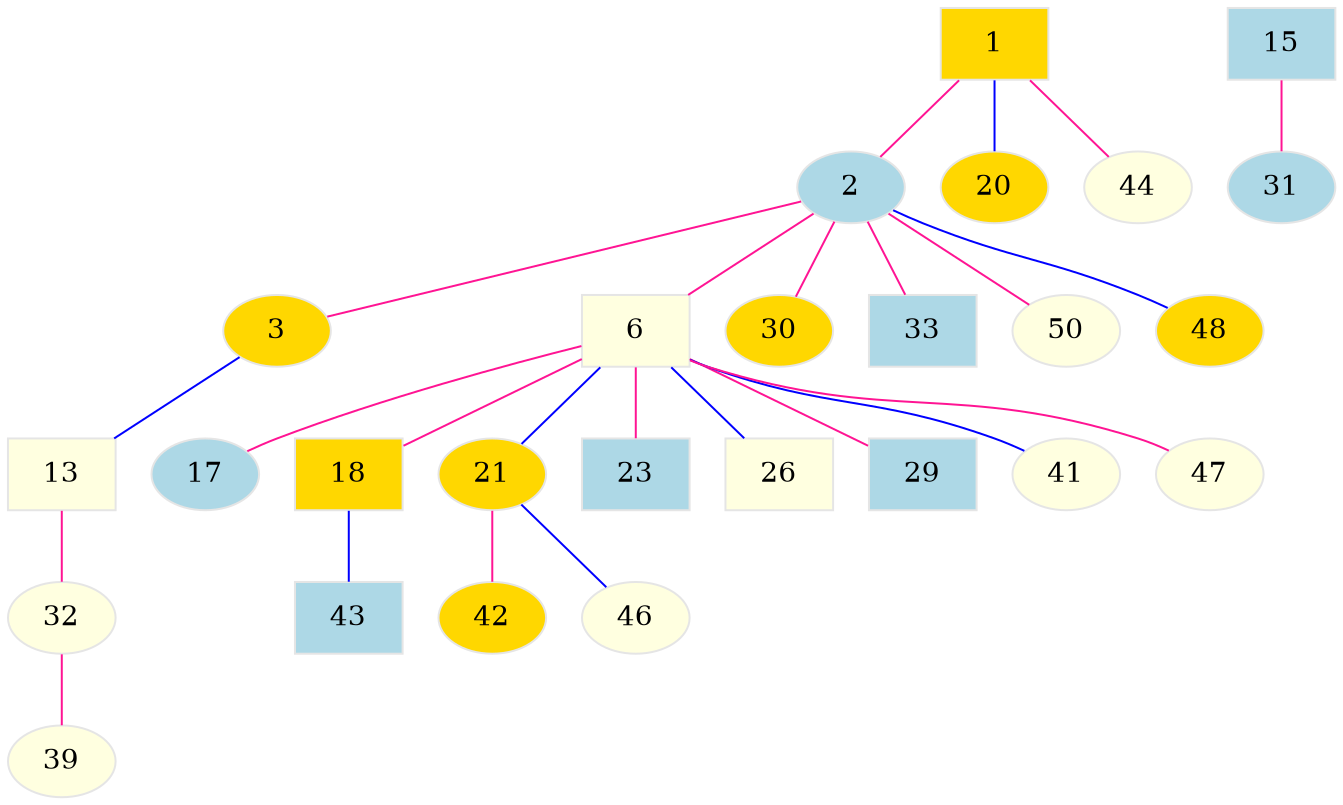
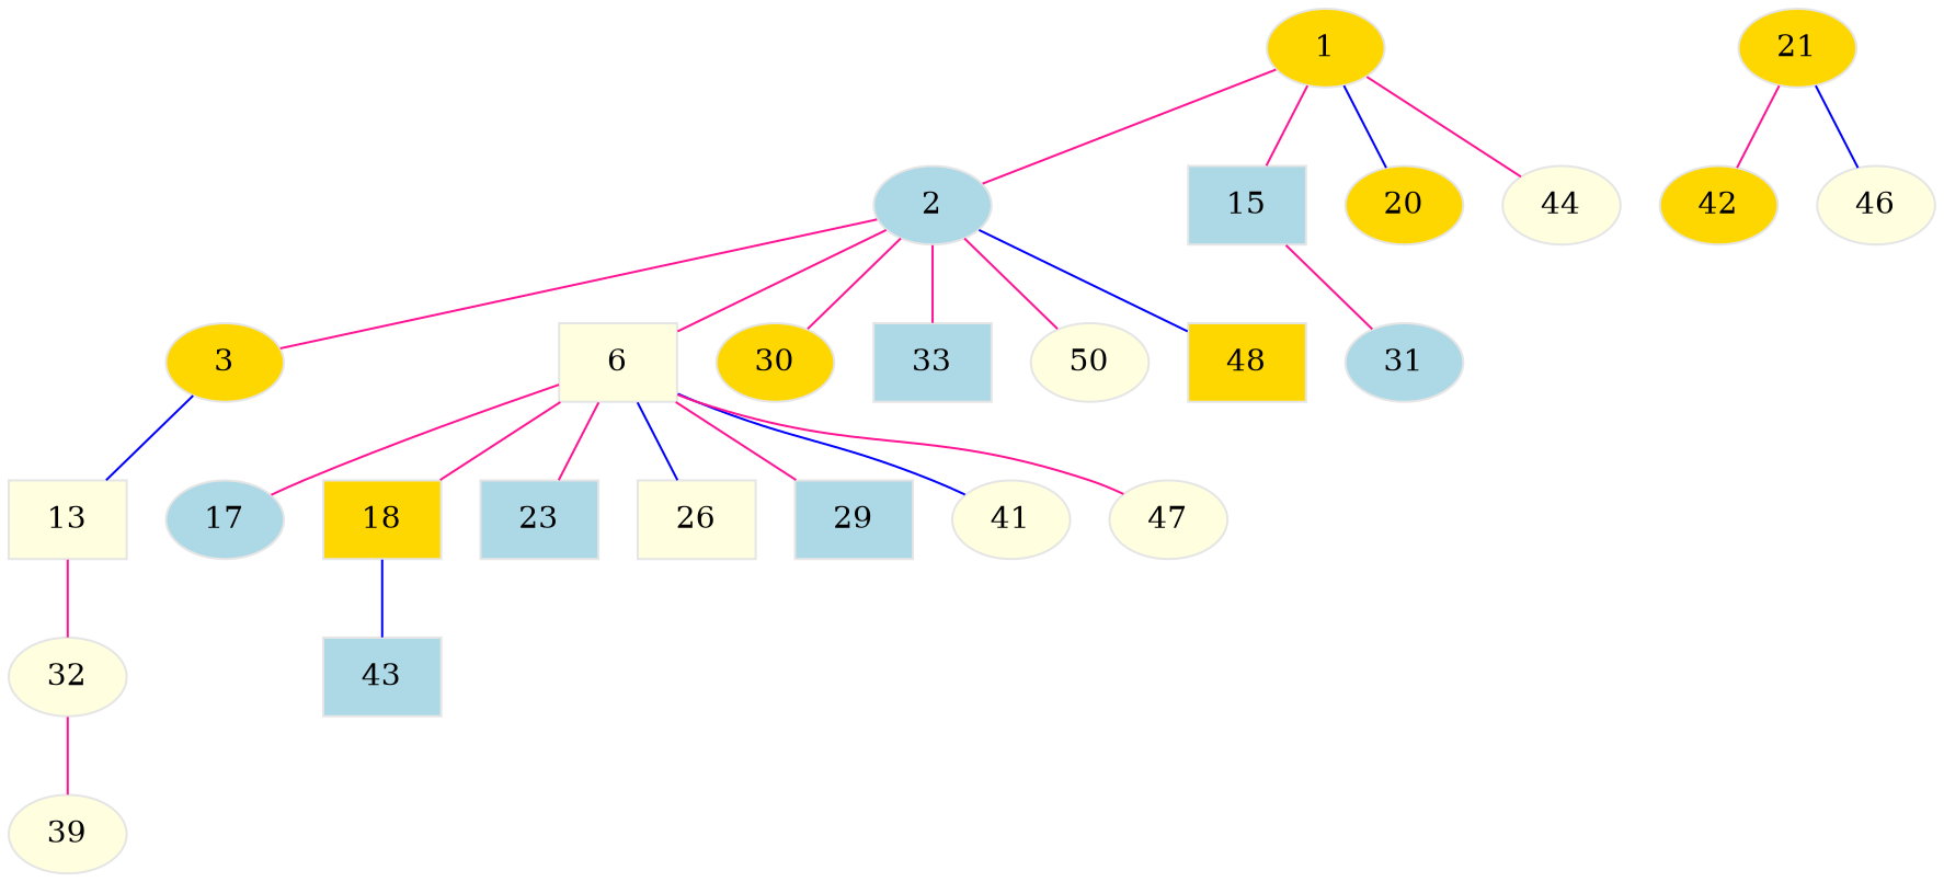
  graph {
    node [color=gray90 fillcolor=lightyellow shape=ellipse style=filled]
    edge [color=deeppink]
-   1 [fillcolor=gold shape=box super="+8+9+4"]
+   1 [fillcolor=gold super="+8+9+4"]
    2 [fillcolor=lightblue super="+10+27+5"]
    15 [fillcolor=lightblue shape=box super="+49+38+19"]
    20 [fillcolor=gold]
    44
    3 [fillcolor=gold]
    6 [shape=box super="+7+14"]
    30 [fillcolor=gold super="+45+34"]
    33 [fillcolor=lightblue shape=box]
    50
-   48 [fillcolor=gold]
+   48 [fillcolor=gold shape=box]
    31 [fillcolor=lightblue]
    13 [shape=box]
    17 [fillcolor=lightblue]
    18 [fillcolor=gold shape=box super="+22"]
    21 [fillcolor=gold super="+24"]
    23 [fillcolor=lightblue shape=box]
    26 [shape=box]
    29 [fillcolor=lightblue shape=box super="+37"]
    41
    47
    32 [super="+54"]
    43 [fillcolor=lightblue shape=box]
    42 [fillcolor=gold]
    46
    39
    1 -- 2
+   1 -- 15
    1 -- 20 [color=blue]
    1 -- 44
    2 -- 3
    2 -- 6
    2 -- 30
    2 -- 33
    2 -- 50
    2 -- 48 [color=blue]
    15 -- 31
    3 -- 13 [color=blue]
    6 -- 17
    6 -- 18
-   6 -- 21 [color=blue]
    6 -- 23
    6 -- 26 [color=blue]
    6 -- 29
    6 -- 41 [color=blue]
    6 -- 47
    13 -- 32
    18 -- 43 [color=blue]
    21 -- 42
    21 -- 46 [color=blue]
    32 -- 39
  }
